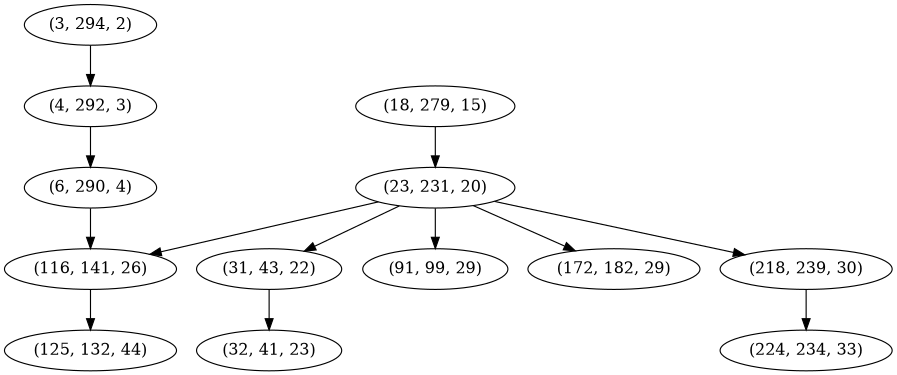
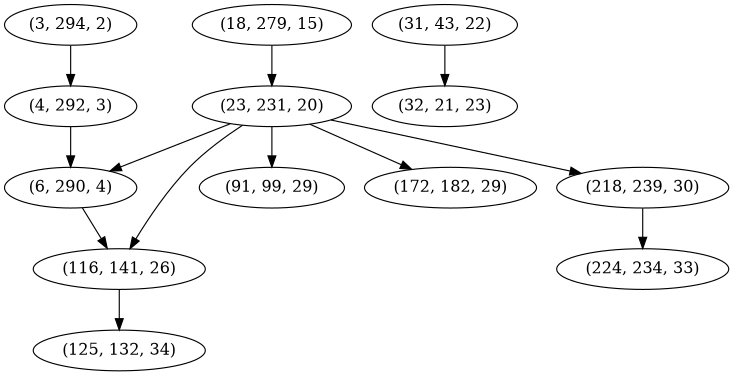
  digraph {
    "(3, 294, 2)"
    "(4, 292, 3)"
    "(6, 290, 4)"
    "(116, 141, 26)"
    n5 [label="(23, 231, 20)"]
    "(18, 279, 15)"
    "(31, 43, 22)"
    "(91, 99, 29)"
    "(172, 182, 29)"
    "(218, 239, 30)"
-   "(32, 41, 23)"
-   "(125, 132, 34)" [label="(125, 132, 44)"]
+   "(32, 41, 23)" [label="(32, 21, 23)"]
+   "(125, 132, 34)"
    "(224, 234, 33)"
    "(3, 294, 2)" -> "(4, 292, 3)"
    "(4, 292, 3)" -> "(6, 290, 4)"
    "(6, 290, 4)" -> "(116, 141, 26)"
    "(116, 141, 26)" -> "(125, 132, 34)"
    n5 -> "(116, 141, 26)"
-   n5 -> "(31, 43, 22)"
+   n5 -> "(6, 290, 4)"
    n5 -> "(91, 99, 29)"
    n5 -> "(172, 182, 29)"
    n5 -> "(218, 239, 30)"
    "(18, 279, 15)" -> n5
    "(31, 43, 22)" -> "(32, 41, 23)"
    "(218, 239, 30)" -> "(224, 234, 33)"
  }
